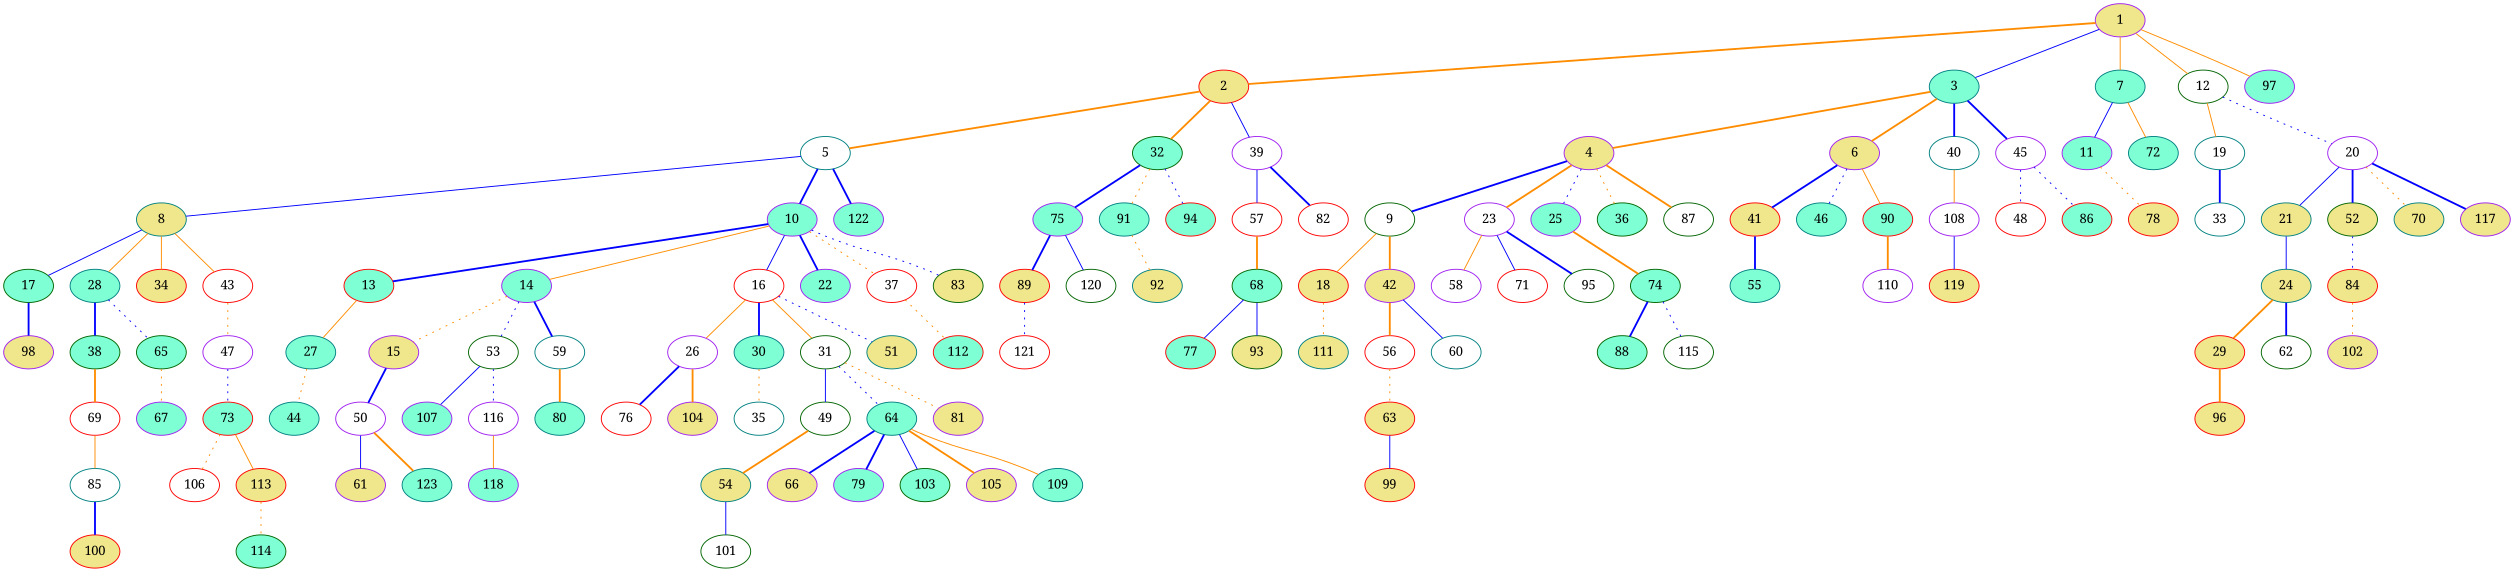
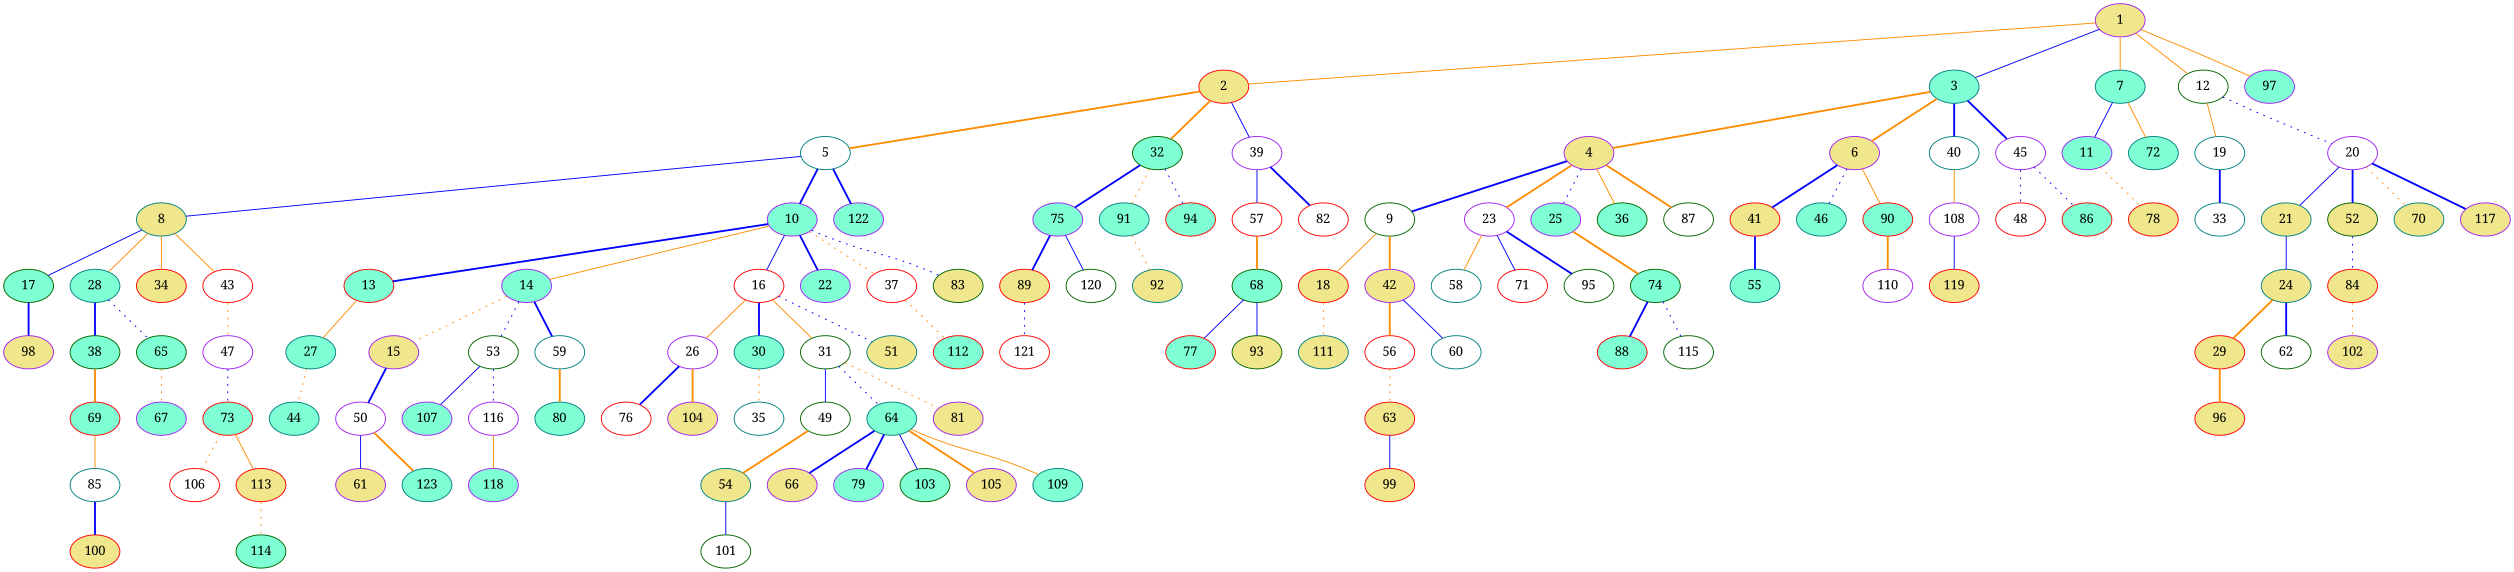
  graph {
    fontname="Noto Serif"
    node [color=purple fillcolor=aquamarine fontname="Noto Serif" style=filled]
    edge [color=blue fontname="Noto Serif" style=bold]
    1 [fillcolor=khaki]
    2 [color=red fillcolor=khaki]
    3 [color=teal]
    7 [color=teal]
    12 [color=darkgreen fillcolor=white]
    97
    5 [color=teal fillcolor=white]
    32 [color=darkgreen]
    39 [fillcolor=white]
    4 [fillcolor=khaki]
    6 [fillcolor=khaki]
    40 [color=teal fillcolor=white]
    45 [fillcolor=white]
    11
    72 [color=teal]
    19 [color=teal fillcolor=white]
    20 [fillcolor=white]
    8 [color=teal fillcolor=khaki]
    10
    122
    75
    91 [color=teal]
    94 [color=red]
    57 [color=red fillcolor=white]
    82 [color=red fillcolor=white]
    9 [color=darkgreen fillcolor=white]
    23 [fillcolor=white]
    25
    36 [color=darkgreen]
    87 [color=darkgreen fillcolor=white]
    41 [color=red fillcolor=khaki]
    46 [color=teal]
    90 [color=red]
    108 [fillcolor=white]
    48 [color=red fillcolor=white]
    86 [color=red]
    18 [color=red fillcolor=khaki]
    42 [fillcolor=khaki]
-   58 [fillcolor=white]
+   58 [color=teal fillcolor=white]
    71 [color=red fillcolor=white]
    95 [color=darkgreen fillcolor=white]
    74 [color=darkgreen]
    17 [color=darkgreen]
    28 [color=teal]
    34 [color=red fillcolor=khaki]
    43 [color=red fillcolor=white]
    13 [color=red]
    14
    16 [color=red fillcolor=white]
    22
    37 [color=red fillcolor=white]
    83 [color=darkgreen fillcolor=khaki]
    55 [color=teal]
    110 [fillcolor=white]
    78 [color=red fillcolor=khaki]
    98 [fillcolor=khaki]
    38 [color=darkgreen]
    65 [color=darkgreen]
    47 [fillcolor=white]
    111 [color=teal fillcolor=khaki]
    56 [color=red fillcolor=white]
    60 [color=teal fillcolor=white]
    27 [color=teal]
    15 [fillcolor=khaki]
    53 [color=darkgreen fillcolor=white]
    59 [color=teal fillcolor=white]
    26 [fillcolor=white]
    30 [color=teal]
    31 [color=darkgreen fillcolor=white]
    51 [color=teal fillcolor=khaki]
    112 [color=red]
    33 [color=teal fillcolor=white]
    21 [color=teal fillcolor=khaki]
    52 [color=darkgreen fillcolor=khaki]
    70 [color=teal fillcolor=khaki]
    117 [fillcolor=khaki]
    44 [color=teal]
    50 [fillcolor=white]
    107
    116 [fillcolor=white]
    80 [color=teal]
    61 [fillcolor=khaki]
    123 [color=teal]
    76 [color=red fillcolor=white]
    104 [fillcolor=khaki]
    35 [color=teal fillcolor=white]
    49 [color=darkgreen fillcolor=white]
    64 [color=teal]
    81 [fillcolor=khaki]
    24 [color=teal fillcolor=khaki]
    84 [color=red fillcolor=khaki]
    29 [color=red fillcolor=khaki]
    62 [color=darkgreen fillcolor=white]
    96 [color=red fillcolor=khaki]
-   88 [color=darkgreen]
+   88 [color=red]
    115 [color=darkgreen fillcolor=white]
-   69 [color=red fillcolor=white]
+   69 [color=red]
    67
    54 [color=teal fillcolor=khaki]
    66 [fillcolor=khaki]
    79
    103 [color=darkgreen]
    105 [fillcolor=khaki]
    109 [color=teal]
    89 [color=red fillcolor=khaki]
    120 [color=darkgreen fillcolor=white]
    92 [color=teal fillcolor=khaki]
    85 [color=teal fillcolor=white]
    68 [color=darkgreen]
    119 [color=red fillcolor=khaki]
    63 [color=red fillcolor=khaki]
    73 [color=red]
    106 [color=red fillcolor=white]
    113 [color=red fillcolor=khaki]
    101 [color=darkgreen fillcolor=white]
    102 [fillcolor=khaki]
    118
    99 [color=red fillcolor=khaki]
    77 [color=red]
    93 [color=darkgreen fillcolor=khaki]
    100 [color=red fillcolor=khaki]
    114 [color=darkgreen]
    121 [color=red fillcolor=white]
-   1 -- 2 [color=darkorange]
+   1 -- 2 [color=darkorange style=solid]
    1 -- 3 [style=solid]
    1 -- 7 [color=darkorange style=solid]
    1 -- 12 [color=darkorange style=solid]
    1 -- 97 [color=darkorange style=solid]
    2 -- 5 [color=darkorange]
    2 -- 32 [color=darkorange]
    2 -- 39 [style=solid]
    3 -- 4 [color=darkorange]
    3 -- 6 [color=darkorange]
    3 -- 40
    3 -- 45
    7 -- 11 [style=solid]
    7 -- 72 [color=darkorange style=solid]
    12 -- 19 [color=darkorange style=solid]
    12 -- 20 [style=dotted]
    5 -- 8 [style=solid]
    5 -- 10
    5 -- 122
    32 -- 75
    32 -- 91 [color=darkorange style=dotted]
    32 -- 94 [style=dotted]
    39 -- 57 [style=solid]
    39 -- 82
    4 -- 9
    4 -- 23 [color=darkorange]
    4 -- 25 [style=dotted]
-   4 -- 36 [color=darkorange style=dotted]
+   4 -- 36 [color=darkorange style=solid]
    4 -- 87 [color=darkorange]
    6 -- 41
    6 -- 46 [style=dotted]
    6 -- 90 [color=darkorange style=solid]
    40 -- 108 [color=darkorange style=solid]
    45 -- 48 [style=dotted]
    45 -- 86 [style=dotted]
    11 -- 78 [color=darkorange style=dotted]
    19 -- 33
    20 -- 21 [style=solid]
    20 -- 52
    20 -- 70 [color=darkorange style=dotted]
    20 -- 117
    8 -- 17 [style=solid]
    8 -- 28 [color=darkorange style=solid]
    8 -- 34 [color=darkorange style=solid]
    8 -- 43 [color=darkorange style=solid]
    10 -- 13
    10 -- 14 [color=darkorange style=solid]
    10 -- 16 [style=solid]
    10 -- 22
    10 -- 37 [color=darkorange style=dotted]
    10 -- 83 [style=dotted]
    75 -- 89
    75 -- 120 [style=solid]
    91 -- 92 [color=darkorange style=dotted]
    57 -- 68 [color=darkorange]
    9 -- 18 [color=darkorange style=solid]
    9 -- 42 [color=darkorange]
    23 -- 58 [color=darkorange style=solid]
    23 -- 71 [style=solid]
    23 -- 95
    25 -- 74 [color=darkorange]
    41 -- 55
    90 -- 110 [color=darkorange]
    108 -- 119 [style=solid]
    18 -- 111 [color=darkorange style=dotted]
    42 -- 56 [color=darkorange]
    42 -- 60 [style=solid]
    74 -- 88
    74 -- 115 [style=dotted]
    17 -- 98
    28 -- 38
    28 -- 65 [style=dotted]
    43 -- 47 [color=darkorange style=dotted]
    13 -- 27 [color=darkorange style=solid]
    14 -- 15 [color=darkorange style=dotted]
    14 -- 53 [style=dotted]
    14 -- 59
    16 -- 26 [color=darkorange style=solid]
    16 -- 30
    16 -- 31 [color=darkorange style=solid]
    16 -- 51 [style=dotted]
    37 -- 112 [color=darkorange style=dotted]
    38 -- 69 [color=darkorange]
    65 -- 67 [color=darkorange style=dotted]
    47 -- 73 [style=dotted]
    56 -- 63 [color=darkorange style=dotted]
    27 -- 44 [color=darkorange style=dotted]
    15 -- 50
    53 -- 107 [style=solid]
    53 -- 116 [style=dotted]
    59 -- 80 [color=darkorange]
    26 -- 76
    26 -- 104 [color=darkorange]
    30 -- 35 [color=darkorange style=dotted]
    31 -- 49 [style=solid]
    31 -- 64 [style=dotted]
    31 -- 81 [color=darkorange style=dotted]
    21 -- 24 [style=solid]
    52 -- 84 [style=dotted]
    50 -- 61 [style=solid]
    50 -- 123 [color=darkorange]
    116 -- 118 [color=darkorange style=solid]
    49 -- 54 [color=darkorange]
    64 -- 66
    64 -- 79
    64 -- 103 [style=solid]
    64 -- 105 [color=darkorange]
    64 -- 109 [color=darkorange style=solid]
    24 -- 29 [color=darkorange]
    24 -- 62
    84 -- 102 [color=darkorange style=dotted]
    29 -- 96 [color=darkorange]
    69 -- 85 [color=darkorange style=solid]
    54 -- 101 [style=solid]
    89 -- 121 [style=dotted]
    85 -- 100
    68 -- 77 [style=solid]
    68 -- 93 [style=solid]
    63 -- 99 [style=solid]
    73 -- 106 [color=darkorange style=dotted]
    73 -- 113 [color=darkorange style=solid]
    113 -- 114 [color=darkorange style=dotted]
  }
